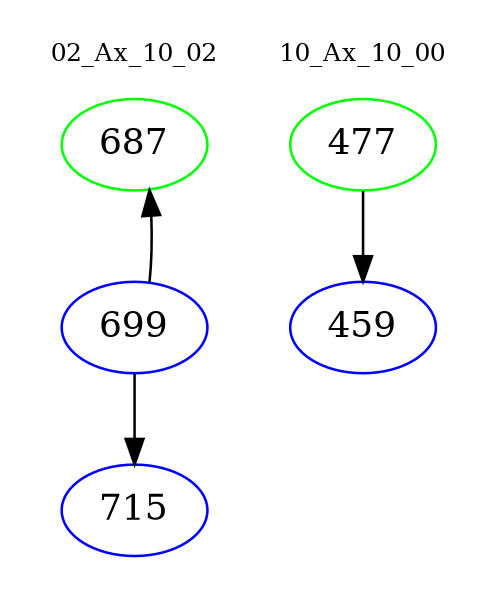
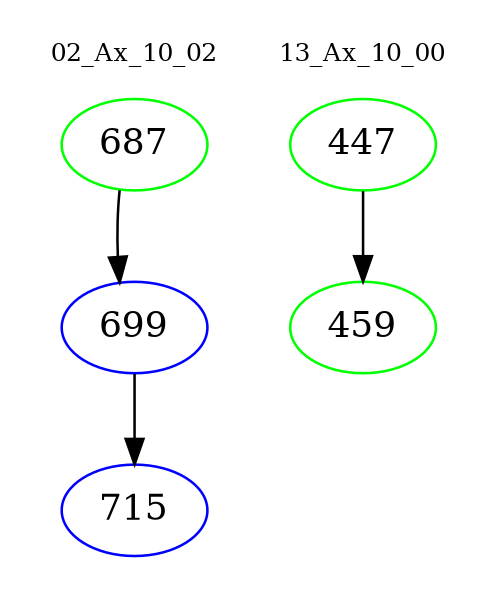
  digraph {
    node [color=blue]
    edge [color=black]
    n1 [color=green label=687]
    n2 [label=699]
    n3 [label=715]
-   n4 [color=green label=477]
-   n5 [label=459]
+   n4 [color=green label=447]
+   n5 [color=green label=459]
    subgraph cluster_1 {
      color=white
      fontsize=10
      label="02_Ax_10_02"
      n1
      n2
      n3
    }
    subgraph cluster_2 {
      color=white
      fontsize=10
-     label="10_Ax_10_00"
+     label="13_Ax_10_00"
      n4
      n5
    }
-   n2 -> n1
+   n1 -> n2
    n2 -> n3
    n4 -> n5
  }
